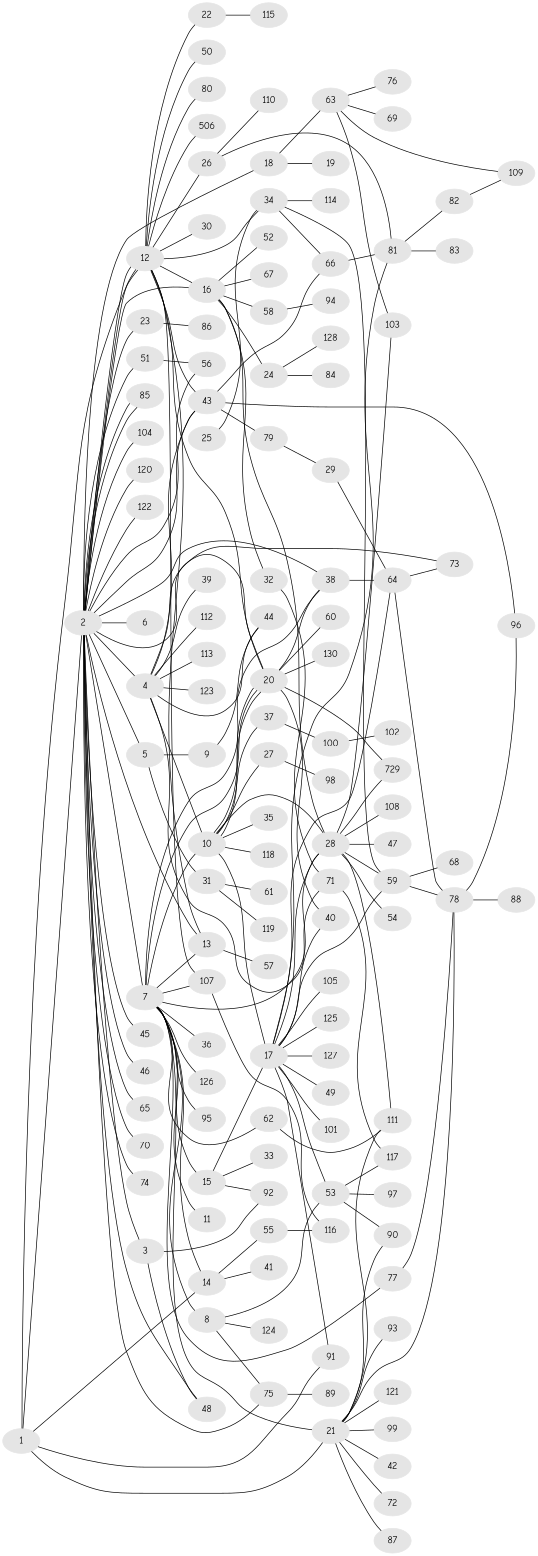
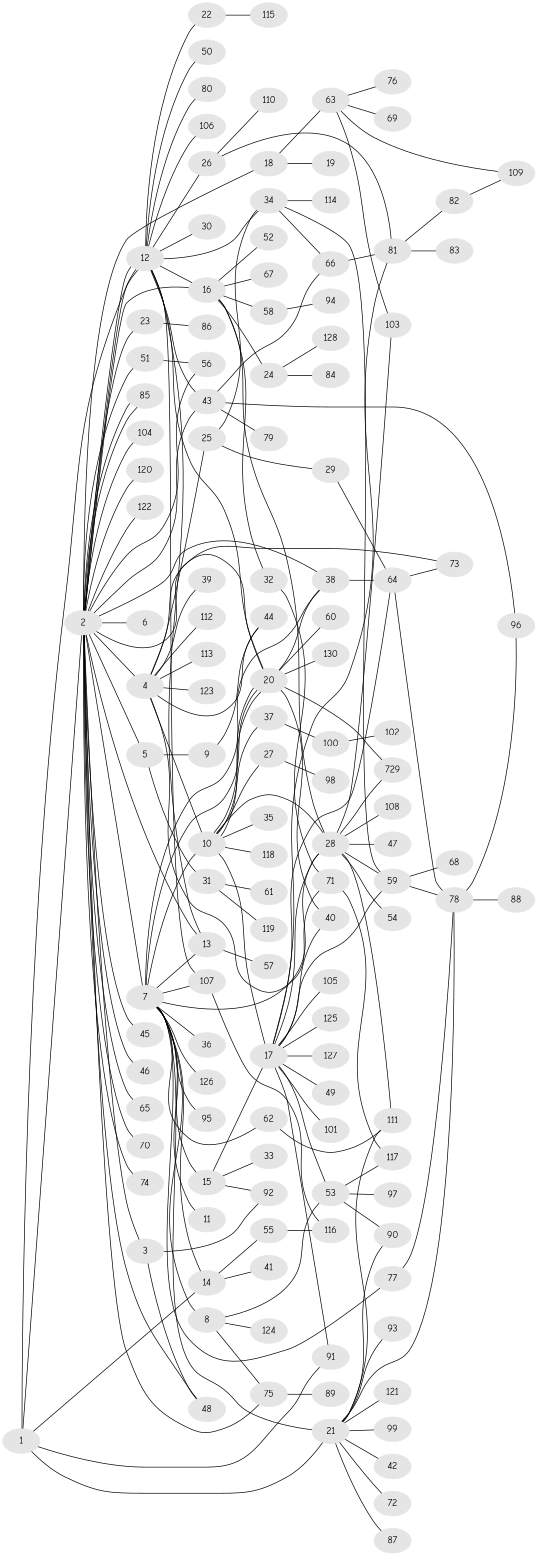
  graph {
    fontname="Comic Neue"
    rankdir=LR
    node [color=gray90 fontname="Comic Neue" style=filled]
    edge [fontname="Comic Neue"]
    1
    2
    12
    14
    21
    91
    3
    4
    5
    6
    7
    13
    16
    18
    20
    23
    38
    43
    45
    46
    48
    51
    56
    65
    70
    74
    75
    85
    104
    120
    122
    107
    22
    26
    30
    34
    50
    80
-   106 [label=506]
+   106
    41
    55
    42
    72
    78
    87
    90
    93
    99
    111
    121
    92
    10
    25
    39
    44
    71
    73
    112
    113
    123
    9
    31
    95
    8
    11
    15
    28
    36
    62
    77
    126
    57
    24
    32
    52
    58
    67
    19
    63
    40
    60
    n82 [label=729]
    130
    86
    64
    66
    79
    96
    89
    17
    27
    35
    37
    118
    29
    117
    61
    119
    53
    124
    33
    59
    47
    54
    103
    108
    116
    97
    49
    81
    101
    105
    125
    127
    98
    100
    115
    110
    114
    84
    128
    94
    68
    82
    83
    69
    76
    109
    88
    102
    1 -- 2
    1 -- 12
    1 -- 14
    1 -- 21
    1 -- 91
    2 -- 12
    2 -- 12
    2 -- 3
    2 -- 4
    2 -- 5
    2 -- 6
    2 -- 7
    2 -- 13
    2 -- 16
    2 -- 18
    2 -- 20
    2 -- 23
    2 -- 38
    2 -- 43
    2 -- 45
    2 -- 46
    2 -- 48
    2 -- 51
    2 -- 56
    2 -- 65
    2 -- 70
    2 -- 74
    2 -- 75
    2 -- 85
    2 -- 85
    2 -- 104
    2 -- 120
    2 -- 122
    12 -- 13
    12 -- 16
    12 -- 20
    12 -- 43
    12 -- 107
    12 -- 22
    12 -- 26
    12 -- 30
    12 -- 34
    12 -- 50
    12 -- 80
    12 -- 106
    14 -- 41
    14 -- 55
    21 -- 42
    21 -- 72
    21 -- 78
    21 -- 87
    21 -- 90
    21 -- 93
    21 -- 99
    21 -- 111
    21 -- 121
    3 -- 48
    3 -- 92
    4 -- 10
-   4 -- 43
+   4 -- 25
    4 -- 39
    4 -- 44
    4 -- 71
    4 -- 73
    4 -- 112
    4 -- 113
    4 -- 123
    5 -- 9
    5 -- 31
    7 -- 14
    7 -- 21
    7 -- 13
    7 -- 20
    7 -- 38
    7 -- 107
    7 -- 10
    7 -- 95
    7 -- 8
    7 -- 11
    7 -- 15
    7 -- 28
    7 -- 36
    7 -- 62
    7 -- 77
    7 -- 126
    13 -- 57
    16 -- 28
    16 -- 24
    16 -- 32
    16 -- 52
    16 -- 58
    16 -- 67
    18 -- 19
    18 -- 63
    20 -- 38
    20 -- 40
    20 -- 60
    20 -- n82
    20 -- 130
    23 -- 86
    38 -- 64
    43 -- 66
    43 -- 79
    43 -- 96
    51 -- 56
    75 -- 89
    107 -- 116
    22 -- 115
    26 -- 81
    26 -- 110
    34 -- 66
    34 -- 59
    34 -- 114
    55 -- 116
    78 -- 96
    78 -- 88
    10 -- 20
    10 -- 20
    10 -- 28
    10 -- 17
    10 -- 27
    10 -- 35
    10 -- 37
    10 -- 118
    25 -- 34
-   79 -- 29
+   25 -- 29
    71 -- 117
    9 -- 44
    31 -- 61
    31 -- 119
    8 -- 75
    8 -- 53
    8 -- 124
    15 -- 92
    15 -- 17
    15 -- 33
    28 -- 111
    28 -- n82
    28 -- 59
    28 -- 47
    28 -- 54
    28 -- 103
    28 -- 108
    62 -- 111
    77 -- 78
    24 -- 84
    24 -- 128
    32 -- 71
    58 -- 94
    63 -- 103
    63 -- 69
    63 -- 76
    63 -- 109
    64 -- 78
    64 -- 73
    66 -- 81
    17 -- 91
    17 -- 28
    17 -- 40
    17 -- 64
    17 -- 53
    17 -- 59
    17 -- 49
    17 -- 81
    17 -- 101
    17 -- 105
    17 -- 125
    17 -- 127
    27 -- 98
    37 -- 100
    29 -- 64
    53 -- 90
    53 -- 117
    53 -- 97
    59 -- 78
    59 -- 68
    81 -- 82
    81 -- 83
    100 -- 102
    82 -- 109
  }
